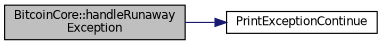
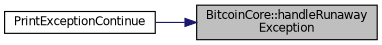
  digraph {
    rankdir=LR
    node [color=black fontname=Helvetica fontsize=10 shape=record style=filled]
    n1 [fillcolor=grey75 fontcolor=black height=0.2 label="BitcoinCore::handleRunaway\lException" width=0.4]
    n2 [fillcolor=white height=0.2 label=PrintExceptionContinue width=0.4]
-   n1 -> n2 [color=midnightblue fontname=Helvetica fontsize=10 labelfontname=Helvetica labelfontsize=10 style=solid]
+   n2 -> n1 [color=midnightblue fontname=Helvetica fontsize=10 labelfontname=Helvetica labelfontsize=10 style=solid]
  }
